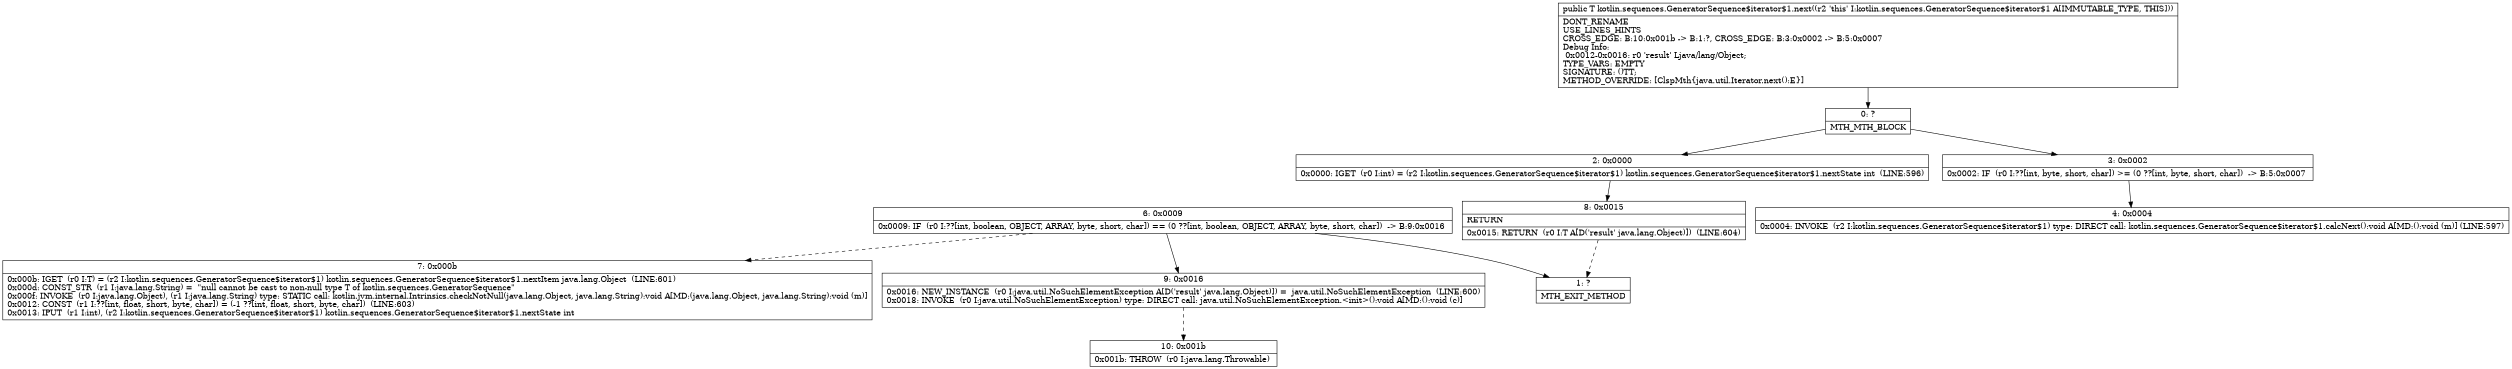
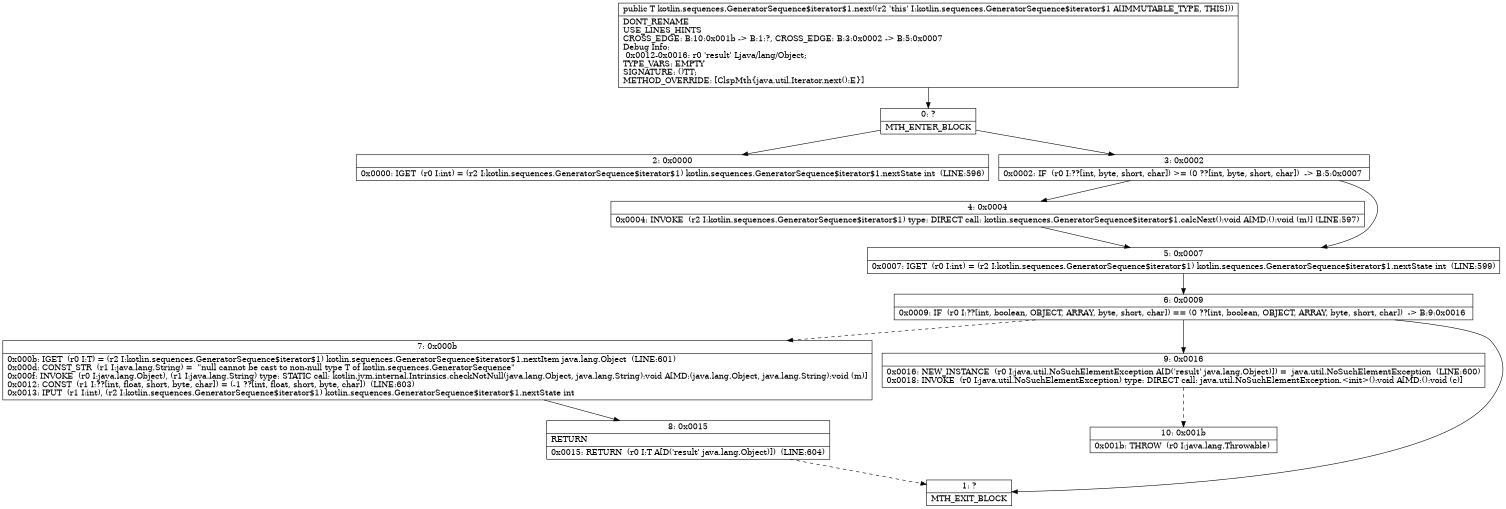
  digraph {
    node [shape=record]
-   n1 [label="{0\:\ ?|MTH_MTH_BLOCK\l}"]
+   n1 [label="{0\:\ ?|MTH_ENTER_BLOCK\l}"]
    n2 [label="{2\:\ 0x0000|0x0000: IGET  (r0 I:int) = (r2 I:kotlin.sequences.GeneratorSequence$iterator$1) kotlin.sequences.GeneratorSequence$iterator$1.nextState int  (LINE:596)\l}"]
    n3 [label="{3\:\ 0x0002|0x0002: IF  (r0 I:??[int, byte, short, char]) \>= (0 ??[int, byte, short, char])  \-\> B:5:0x0007 \l}"]
    n4 [label="{4\:\ 0x0004|0x0004: INVOKE  (r2 I:kotlin.sequences.GeneratorSequence$iterator$1) type: DIRECT call: kotlin.sequences.GeneratorSequence$iterator$1.calcNext():void A[MD:():void (m)] (LINE:597)\l}"]
+   n5 [label="{5\:\ 0x0007|0x0007: IGET  (r0 I:int) = (r2 I:kotlin.sequences.GeneratorSequence$iterator$1) kotlin.sequences.GeneratorSequence$iterator$1.nextState int  (LINE:599)\l}"]
    n6 [label="{6\:\ 0x0009|0x0009: IF  (r0 I:??[int, boolean, OBJECT, ARRAY, byte, short, char]) == (0 ??[int, boolean, OBJECT, ARRAY, byte, short, char])  \-\> B:9:0x0016 \l}"]
    n7 [label="{7\:\ 0x000b|0x000b: IGET  (r0 I:T) = (r2 I:kotlin.sequences.GeneratorSequence$iterator$1) kotlin.sequences.GeneratorSequence$iterator$1.nextItem java.lang.Object  (LINE:601)\l0x000d: CONST_STR  (r1 I:java.lang.String) =  \"null cannot be cast to non\-null type T of kotlin.sequences.GeneratorSequence\" \l0x000f: INVOKE  (r0 I:java.lang.Object), (r1 I:java.lang.String) type: STATIC call: kotlin.jvm.internal.Intrinsics.checkNotNull(java.lang.Object, java.lang.String):void A[MD:(java.lang.Object, java.lang.String):void (m)]\l0x0012: CONST  (r1 I:??[int, float, short, byte, char]) = (\-1 ??[int, float, short, byte, char])  (LINE:603)\l0x0013: IPUT  (r1 I:int), (r2 I:kotlin.sequences.GeneratorSequence$iterator$1) kotlin.sequences.GeneratorSequence$iterator$1.nextState int \l}"]
    n8 [label="{9\:\ 0x0016|0x0016: NEW_INSTANCE  (r0 I:java.util.NoSuchElementException A[D('result' java.lang.Object)]) =  java.util.NoSuchElementException  (LINE:600)\l0x0018: INVOKE  (r0 I:java.util.NoSuchElementException) type: DIRECT call: java.util.NoSuchElementException.\<init\>():void A[MD:():void (c)]\l}"]
-   n9 [label="{1\:\ ?|MTH_EXIT_METHOD\l}"]
+   n9 [label="{1\:\ ?|MTH_EXIT_BLOCK\l}"]
    n10 [label="{8\:\ 0x0015|RETURN\l|0x0015: RETURN  (r0 I:T A[D('result' java.lang.Object)])  (LINE:604)\l}"]
    n11 [label="{10\:\ 0x001b|0x001b: THROW  (r0 I:java.lang.Throwable) \l}"]
    n12 [label="{public T kotlin.sequences.GeneratorSequence$iterator$1.next((r2 'this' I:kotlin.sequences.GeneratorSequence$iterator$1 A[IMMUTABLE_TYPE, THIS]))  | DONT_RENAME\lUSE_LINES_HINTS\lCROSS_EDGE: B:10:0x001b \-\> B:1:?, CROSS_EDGE: B:3:0x0002 \-\> B:5:0x0007\lDebug Info:\l  0x0012\-0x0016: r0 'result' Ljava\/lang\/Object;\lTYPE_VARS: EMPTY\lSIGNATURE: ()TT;\lMETHOD_OVERRIDE: [ClspMth\{java.util.Iterator.next():E\}]\l}"]
    n1 -> n2
    n1 -> n3
    n3 -> n4 [style=solid]
+   n3 -> n5
+   n4 -> n5
+   n5 -> n6
    n6 -> n7 [style=dashed]
    n6 -> n8
    n6 -> n9
-   n2 -> n10
+   n7 -> n10
    n8 -> n11 [style=dashed]
    n10 -> n9 [style=dashed]
    n12 -> n1
  }
